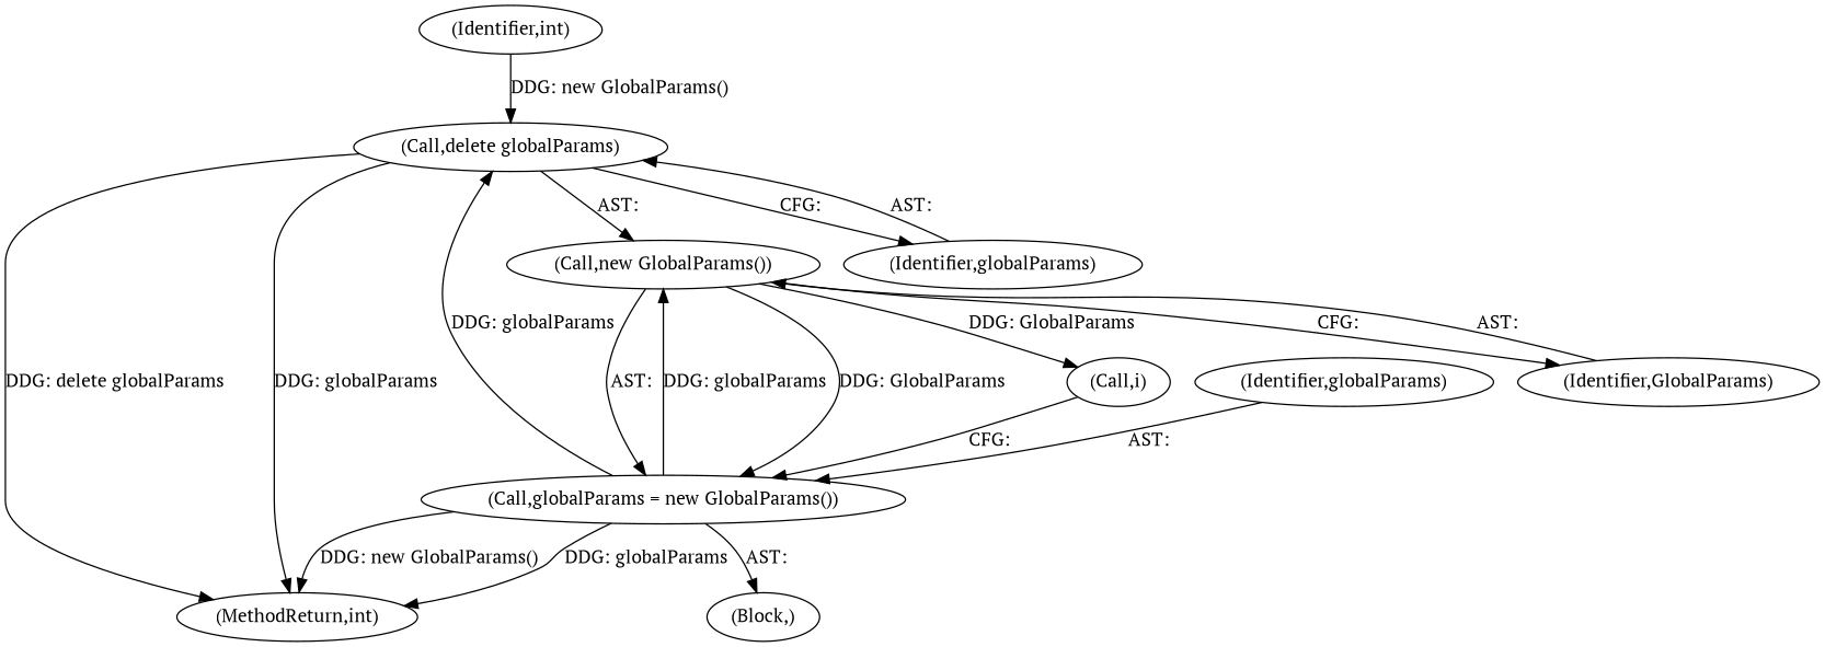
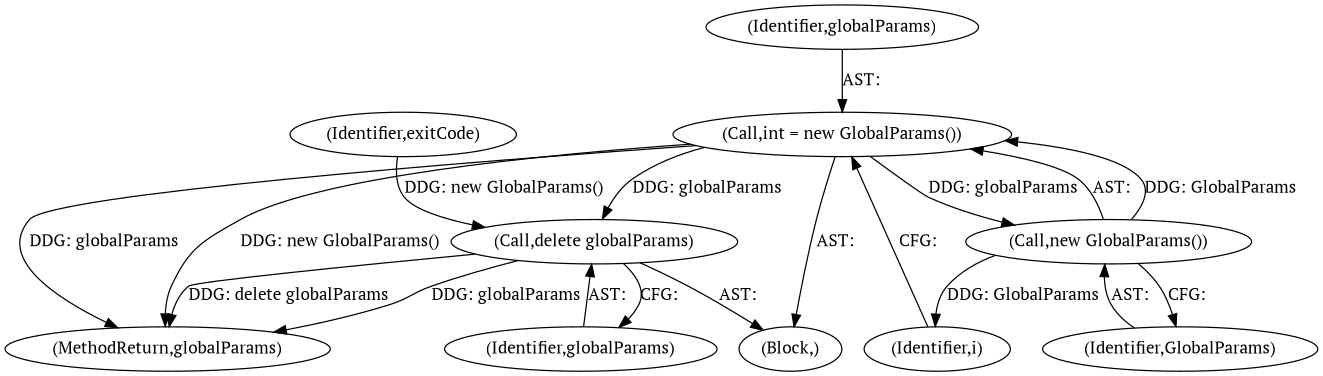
  digraph {
    fontname="PT Serif"
    node [fontname="PT Serif"]
    edge [fontname="PT Serif"]
    n1 [label="(Call,delete globalParams)"]
-   n2 [label="(MethodReturn,int)"]
+   n2 [label="(MethodReturn,globalParams)"]
    n3 [label="(Identifier,globalParams)"]
    n4 [label="(Block,)"]
-   n5 [label="(Call,globalParams = new GlobalParams())"]
+   n5 [label="(Call,int = new GlobalParams())"]
    n6 [label="(Call,new GlobalParams())"]
    n7 [label="(Identifier,GlobalParams)"]
-   n8 [label="(Call,i)"]
+   n8 [label="(Identifier,i)"]
    n9 [label="(Identifier,globalParams)"]
-   n10 [label="(Identifier,int)"]
+   n10 [label="(Identifier,exitCode)"]
    n1 -> n2 [label="DDG: delete globalParams"]
    n1 -> n2 [label="DDG: globalParams"]
    n1 -> n3 [label="CFG: "]
-   n1 -> n6 [label="AST: "]
+   n1 -> n4 [label="AST: "]
    n3 -> n1 [label="AST: "]
    n5 -> n1 [label="DDG: globalParams"]
    n5 -> n2 [label="DDG: new GlobalParams()"]
    n5 -> n2 [label="DDG: globalParams"]
    n5 -> n4 [label="AST: "]
    n5 -> n6 [label="DDG: globalParams"]
    n6 -> n5 [label="AST: "]
    n6 -> n5 [label="DDG: GlobalParams"]
    n6 -> n7 [label="CFG: "]
    n6 -> n8 [label="DDG: GlobalParams"]
    n7 -> n6 [label="AST: "]
    n8 -> n5 [label="CFG: "]
    n9 -> n5 [label="AST: "]
    n10 -> n1 [label="DDG: new GlobalParams()"]
  }
